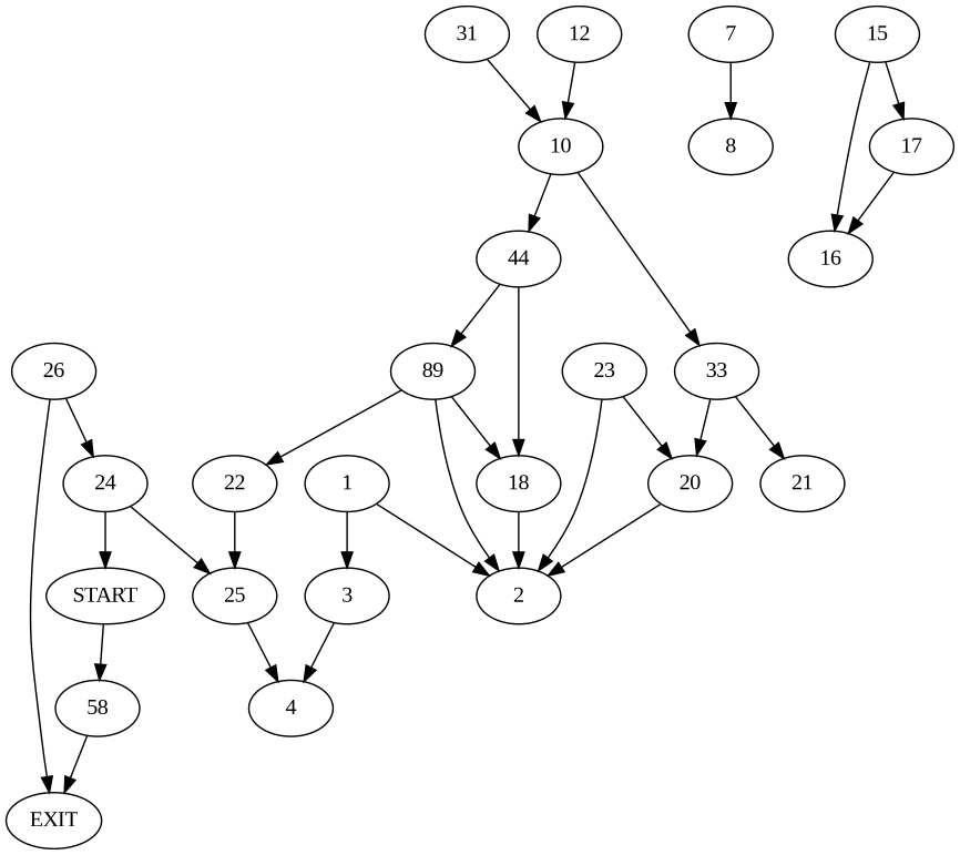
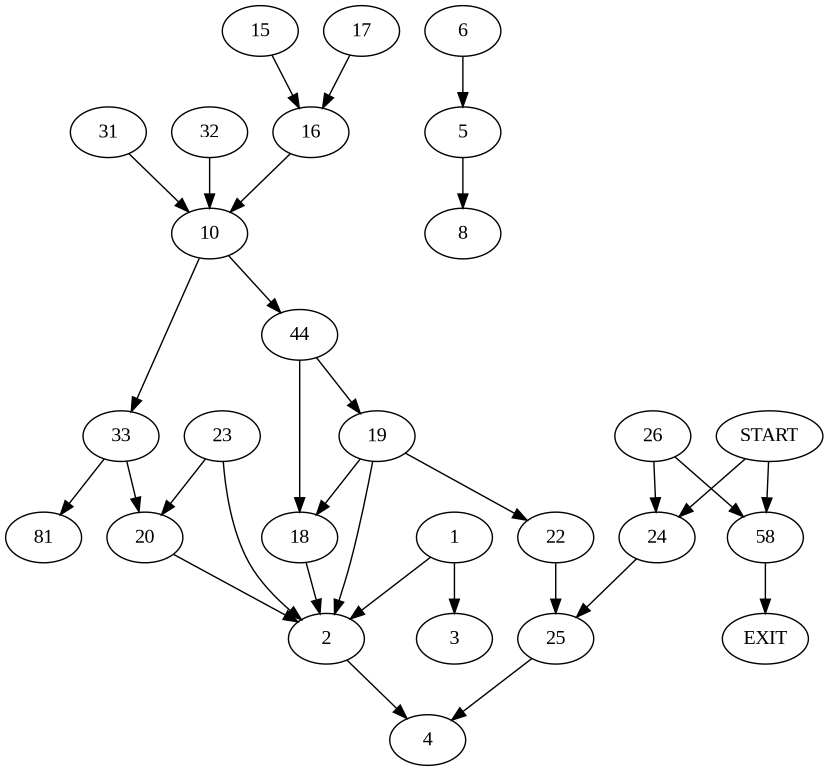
  digraph {
    fontname="Liberation Serif"
    node [fontname="Liberation Serif"]
    edge [fontname="Liberation Serif"]
    n1 [label=START]
    24
    n3 [label=58]
    1
    2
    3
    25
    n8 [label=EXIT]
    4
-   7
+   6
+   7 [label=5]
    8
    n13 [label=33]
    10
    n15 [label=44]
    n16 [label=31]
-   12
+   12 [label=32]
    20
-   21
+   21 [label=81]
    18
-   19 [label=89]
+   19
    15
    16
    17
    22
    23
    26
-   24 -> n1
+   n1 -> 24
    n1 -> n3
    24 -> 25
    n3 -> n8
    1 -> 2
    1 -> 3
-   3 -> 4
+   2 -> 4
    25 -> 4
+   6 -> 7
    7 -> 8
    n13 -> 20
    n13 -> 21
    10 -> n13
    10 -> n15
    n15 -> 18
    n15 -> 19
    n16 -> 10
    12 -> 10
    20 -> 2
    18 -> 2
    19 -> 2
    19 -> 18
    19 -> 22
    15 -> 16
-   15 -> 17
+   16 -> 10
    17 -> 16
    22 -> 25
    23 -> 2
    23 -> 20
    26 -> 24
-   26 -> n8
+   26 -> n3
  }
